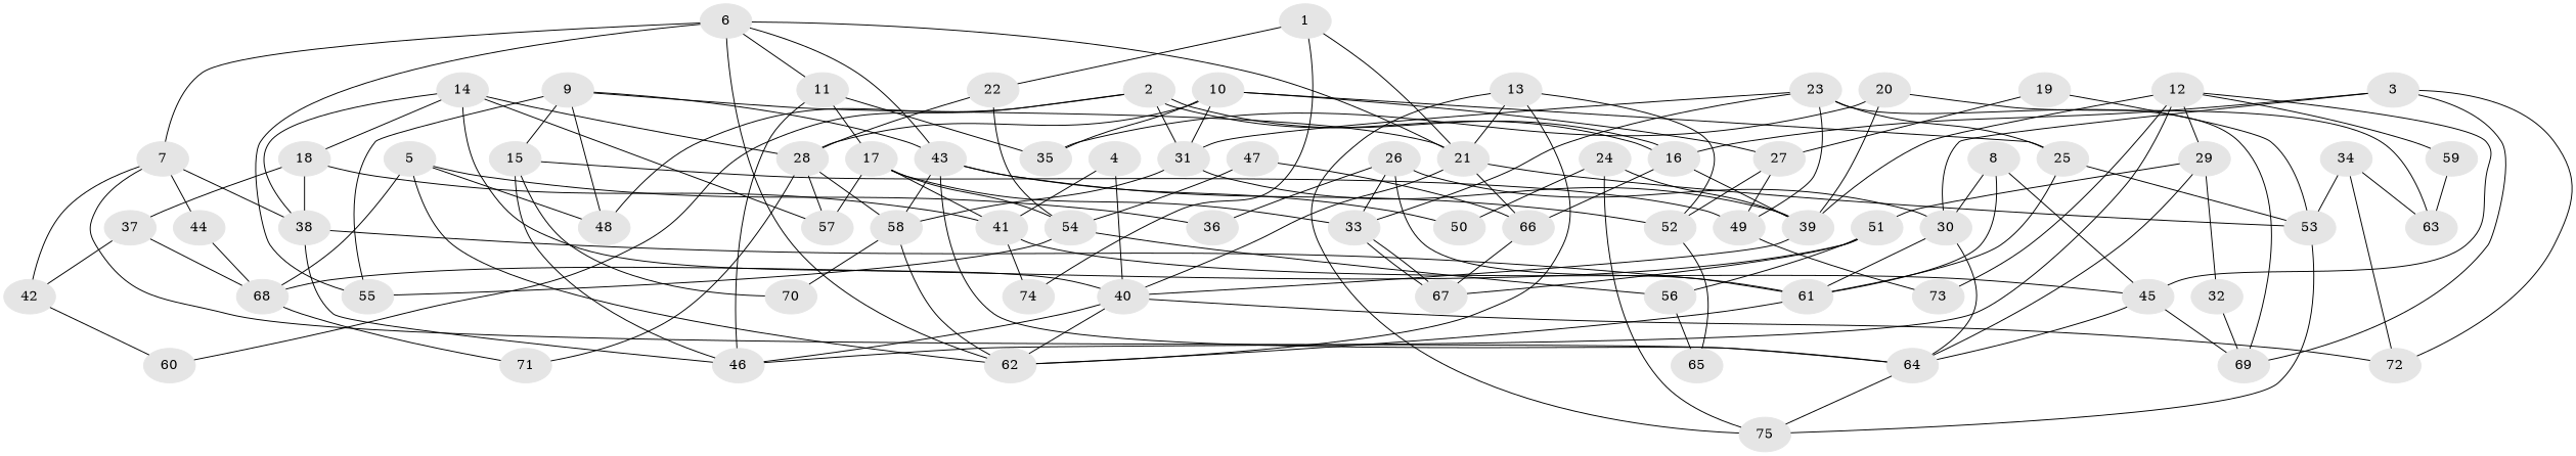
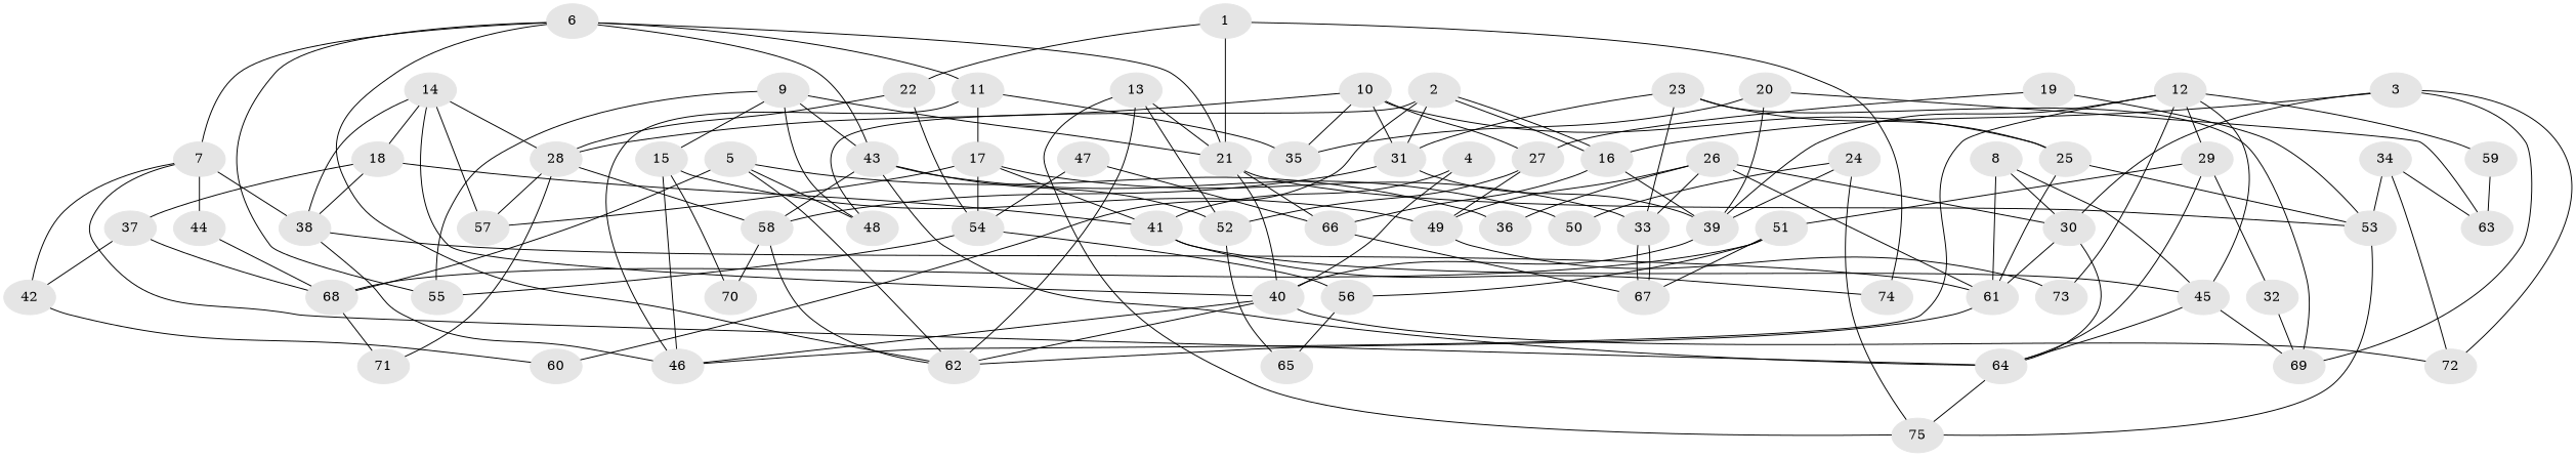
  graph {
    node [color=gray90 style=filled]
    1
    21
    22
    74
    40
    66
    53
    28
    54
    2
    16
    31
    48
    60
    39
    58
    3
    30
    69
    72
    64
    61
    4
    41
    62
    46
    45
    5
    36
    68
    71
    6
    7
    11
    43
    55
    38
    42
    44
    35
    17
    52
    50
    75
    8
    9
    15
    49
    70
    10
    25
    27
    57
    33
    12
    29
    59
    73
    32
    51
    63
    13
    65
    14
    18
    37
    67
    56
    19
    20
    23
    24
    26
    34
    47
    1 -- 21
    1 -- 22
    1 -- 74
    21 -- 40
    21 -- 66
    21 -- 53
    22 -- 28
    22 -- 54
    40 -- 72
    40 -- 62
    40 -- 46
    66 -- 67
    53 -- 75
    28 -- 58
    28 -- 71
    28 -- 57
    54 -- 55
    54 -- 56
    2 -- 16
    2 -- 16
    2 -- 31
    2 -- 48
    2 -- 60
    16 -- 66
    16 -- 39
    31 -- 39
    31 -- 58
    39 -- 40
    58 -- 62
    58 -- 70
    3 -- 16
    3 -- 30
    3 -- 69
    3 -- 72
    30 -- 64
    30 -- 61
    64 -- 75
    61 -- 62
    4 -- 40
    4 -- 41
    41 -- 74
    41 -- 45
    45 -- 69
    45 -- 64
    5 -- 48
    5 -- 62
    5 -- 36
    5 -- 68
    68 -- 71
    6 -- 21
    6 -- 62
    6 -- 7
    6 -- 11
    6 -- 43
    6 -- 55
    7 -- 64
    7 -- 38
    7 -- 42
    7 -- 44
    11 -- 46
    11 -- 35
    11 -- 17
    43 -- 58
    43 -- 64
    43 -- 52
    43 -- 50
    38 -- 61
    38 -- 46
    42 -- 60
    44 -- 68
    17 -- 54
    17 -- 41
    17 -- 57
    17 -- 33
    52 -- 65
    8 -- 30
    8 -- 61
    8 -- 45
    9 -- 21
    9 -- 48
    9 -- 43
    9 -- 55
    9 -- 15
    15 -- 46
    15 -- 49
    15 -- 70
    49 -- 73
    10 -- 28
    10 -- 31
    10 -- 35
    10 -- 25
    10 -- 27
    25 -- 53
    25 -- 61
    27 -- 52
    27 -- 49
    33 -- 67
    33 -- 67
    12 -- 39
    12 -- 46
    12 -- 45
    12 -- 29
    12 -- 59
    12 -- 73
    29 -- 64
    29 -- 32
    29 -- 51
    59 -- 63
    32 -- 69
    51 -- 68
    51 -- 67
    51 -- 56
    13 -- 21
    13 -- 62
    13 -- 52
    13 -- 75
    14 -- 40
    14 -- 28
    14 -- 38
    14 -- 57
    14 -- 18
    18 -- 41
    18 -- 38
    18 -- 37
    37 -- 68
    37 -- 42
    56 -- 65
    19 -- 53
    19 -- 27
    20 -- 39
    20 -- 35
    20 -- 63
    23 -- 31
    23 -- 69
    23 -- 25
    23 -- 33
    24 -- 39
    24 -- 50
    24 -- 75
    26 -- 30
    26 -- 61
    26 -- 36
-   23 -- 49
+   26 -- 49
    26 -- 33
    34 -- 53
    34 -- 72
    34 -- 63
    47 -- 66
    47 -- 54
  }
